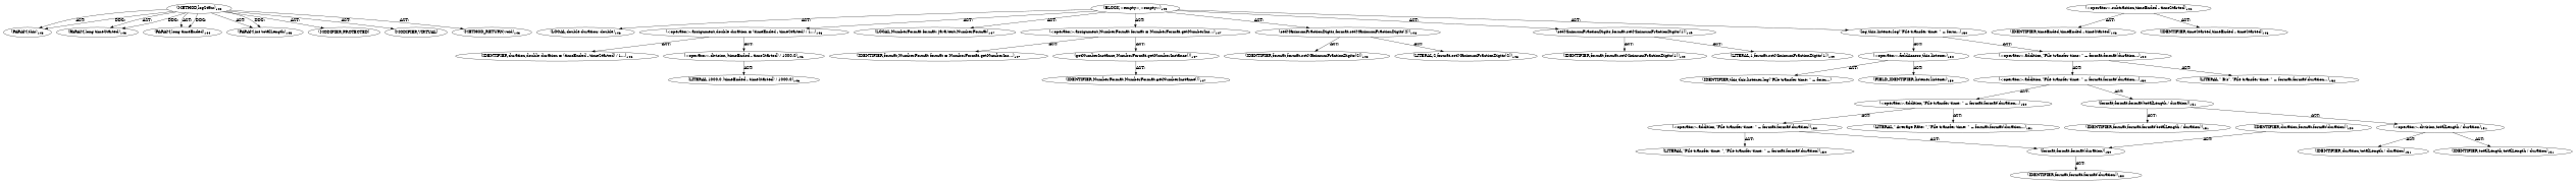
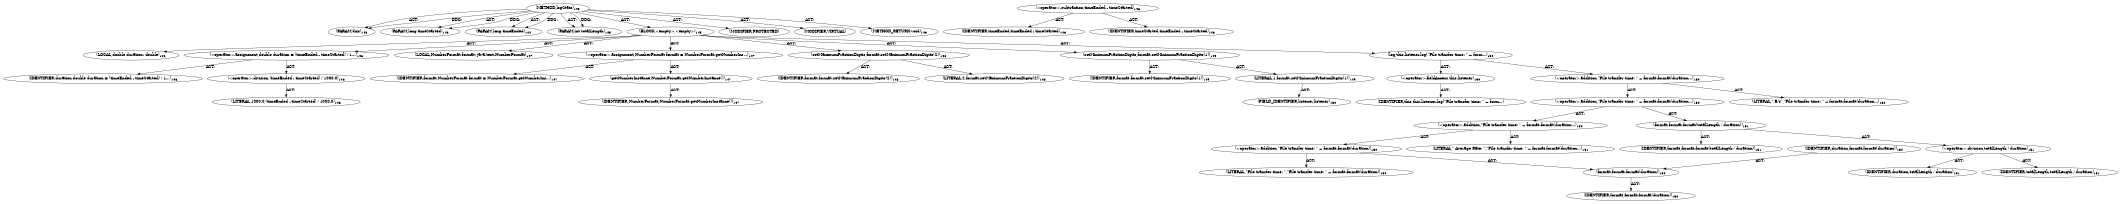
  digraph {
    n1 [label=<(METHOD,logStats)<SUB>143</SUB>>]
    n2 [label=<(PARAM,this)<SUB>143</SUB>>]
    n3 [label=<(PARAM,long timeStarted)<SUB>143</SUB>>]
    n4 [label=<(PARAM,long timeEnded)<SUB>144</SUB>>]
    n5 [label=<(PARAM,int totalLength)<SUB>145</SUB>>]
    n6 [label=<(BLOCK,&lt;empty&gt;,&lt;empty&gt;)<SUB>145</SUB>>]
    n7 [label=<(MODIFIER,PROTECTED)>]
    n8 [label=<(MODIFIER,VIRTUAL)>]
    n9 [label=<(METHOD_RETURN,void)<SUB>143</SUB>>]
    n10 [label=<(LOCAL,double duration: double)<SUB>146</SUB>>]
    n11 [label=<(&lt;operator&gt;.assignment,double duration = (timeEnded - timeStarted) / 1...)<SUB>146</SUB>>]
    n12 [label=<(LOCAL,NumberFormat format: java.text.NumberFormat)<SUB>147</SUB>>]
    n13 [label=<(&lt;operator&gt;.assignment,NumberFormat format = NumberFormat.getNumberIns...)<SUB>147</SUB>>]
    n14 [label=<(setMaximumFractionDigits,format.setMaximumFractionDigits(2))<SUB>148</SUB>>]
    n15 [label=<(setMinimumFractionDigits,format.setMinimumFractionDigits(1))<SUB>149</SUB>>]
    n16 [label=<(log,this.listener.log(&quot;File transfer time: &quot; + form...)<SUB>150</SUB>>]
    n17 [label=<(IDENTIFIER,duration,double duration = (timeEnded - timeStarted) / 1...)<SUB>146</SUB>>]
    n18 [label=<(&lt;operator&gt;.division,(timeEnded - timeStarted) / 1000.0)<SUB>146</SUB>>]
    n19 [label=<(IDENTIFIER,format,NumberFormat format = NumberFormat.getNumberIns...)<SUB>147</SUB>>]
    n20 [label=<(getNumberInstance,NumberFormat.getNumberInstance())<SUB>147</SUB>>]
    n21 [label=<(IDENTIFIER,format,format.setMaximumFractionDigits(2))<SUB>148</SUB>>]
    n22 [label=<(LITERAL,2,format.setMaximumFractionDigits(2))<SUB>148</SUB>>]
    n23 [label=<(IDENTIFIER,format,format.setMinimumFractionDigits(1))<SUB>149</SUB>>]
    n24 [label=<(LITERAL,1,format.setMinimumFractionDigits(1))<SUB>149</SUB>>]
    n25 [label=<(&lt;operator&gt;.fieldAccess,this.listener)<SUB>150</SUB>>]
    n26 [label=<(&lt;operator&gt;.addition,&quot;File transfer time: &quot; + format.format(duration...)<SUB>150</SUB>>]
    n27 [label=<(LITERAL,1000.0,(timeEnded - timeStarted) / 1000.0)<SUB>146</SUB>>]
    n28 [label=<(&lt;operator&gt;.subtraction,timeEnded - timeStarted)<SUB>146</SUB>>]
    n29 [label=<(IDENTIFIER,timeEnded,timeEnded - timeStarted)<SUB>146</SUB>>]
    n30 [label=<(IDENTIFIER,timeStarted,timeEnded - timeStarted)<SUB>146</SUB>>]
    n31 [label=<(IDENTIFIER,NumberFormat,NumberFormat.getNumberInstance())<SUB>147</SUB>>]
    n32 [label=<(IDENTIFIER,this,this.listener.log(&quot;File transfer time: &quot; + form...)>]
    n33 [label=<(FIELD_IDENTIFIER,listener,listener)<SUB>150</SUB>>]
    n34 [label=<(&lt;operator&gt;.addition,&quot;File transfer time: &quot; + format.format(duration...)<SUB>150</SUB>>]
    n35 [label=<(LITERAL,&quot; B/s&quot;,&quot;File transfer time: &quot; + format.format(duration...)<SUB>152</SUB>>]
    n36 [label=<(&lt;operator&gt;.addition,&quot;File transfer time: &quot; + format.format(duration...)<SUB>150</SUB>>]
    n37 [label=<(format,format.format(totalLength / duration))<SUB>151</SUB>>]
    n38 [label=<(&lt;operator&gt;.addition,&quot;File transfer time: &quot; + format.format(duration))<SUB>150</SUB>>]
    n39 [label=<(LITERAL,&quot; Average Rate: &quot;,&quot;File transfer time: &quot; + format.format(duration...)<SUB>151</SUB>>]
    n40 [label=<(IDENTIFIER,format,format.format(totalLength / duration))<SUB>151</SUB>>]
    n41 [label=<(&lt;operator&gt;.division,totalLength / duration)<SUB>151</SUB>>]
    n42 [label=<(LITERAL,&quot;File transfer time: &quot;,&quot;File transfer time: &quot; + format.format(duration))<SUB>150</SUB>>]
    n43 [label=<(format,format.format(duration))<SUB>150</SUB>>]
    n44 [label=<(IDENTIFIER,format,format.format(duration))<SUB>150</SUB>>]
    n45 [label=<(IDENTIFIER,duration,format.format(duration))<SUB>150</SUB>>]
    n46 [label=<(IDENTIFIER,totalLength,totalLength / duration)<SUB>151</SUB>>]
    n47 [label=<(IDENTIFIER,duration,totalLength / duration)<SUB>151</SUB>>]
    n1 -> n2 [label="AST: "]
    n1 -> n2 [label="DDG: "]
    n1 -> n3 [label="AST: "]
    n1 -> n3 [label="DDG: "]
    n1 -> n4 [label="AST: "]
    n1 -> n4 [label="DDG: "]
    n1 -> n5 [label="AST: "]
    n1 -> n5 [label="DDG: "]
+   n1 -> n6 [label="AST: "]
    n1 -> n7 [label="AST: "]
    n1 -> n8 [label="AST: "]
    n1 -> n9 [label="AST: "]
    n6 -> n10 [label="AST: "]
    n6 -> n11 [label="AST: "]
    n6 -> n12 [label="AST: "]
    n6 -> n13 [label="AST: "]
    n6 -> n14 [label="AST: "]
    n6 -> n15 [label="AST: "]
    n6 -> n16 [label="AST: "]
    n11 -> n17 [label="AST: "]
    n11 -> n18 [label="AST: "]
    n13 -> n19 [label="AST: "]
    n13 -> n20 [label="AST: "]
    n14 -> n21 [label="AST: "]
    n14 -> n22 [label="AST: "]
    n15 -> n23 [label="AST: "]
    n15 -> n24 [label="AST: "]
    n16 -> n25 [label="AST: "]
    n16 -> n26 [label="AST: "]
    n18 -> n27 [label="AST: "]
    n20 -> n31 [label="AST: "]
    n25 -> n32 [label="AST: "]
-   n25 -> n33 [label="AST: "]
+   n24 -> n33 [label="AST: "]
    n26 -> n34 [label="AST: "]
    n26 -> n35 [label="AST: "]
    n28 -> n29 [label="AST: "]
    n28 -> n30 [label="AST: "]
    n34 -> n36 [label="AST: "]
    n34 -> n37 [label="AST: "]
    n36 -> n38 [label="AST: "]
    n36 -> n39 [label="AST: "]
    n37 -> n40 [label="AST: "]
    n37 -> n41 [label="AST: "]
    n38 -> n42 [label="AST: "]
    n38 -> n43 [label="AST: "]
    n41 -> n46 [label="AST: "]
    n41 -> n47 [label="AST: "]
    n43 -> n44 [label="AST: "]
    n45 -> n43 [label="AST: "]
  }
